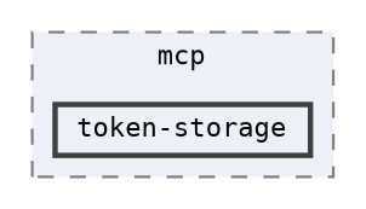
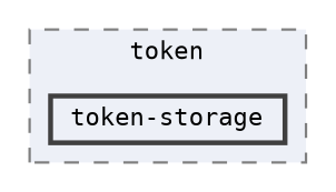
  digraph {
    compound=true
    fontname="DejaVu Sans Mono"
    n1 [color=grey25 fillcolor="#edf0f7" fontname="DejaVu Sans Mono" fontsize=10 height=0.2 label="token-storage" shape=box style="filled,bold" width=0.4]
    subgraph cluster_1 {
      bgcolor="#edf0f7"
      fontsize=10
-     label=mcp
+     label=token
      pencolor=grey50
      style="filled,dashed"
      n1
    }
  }
